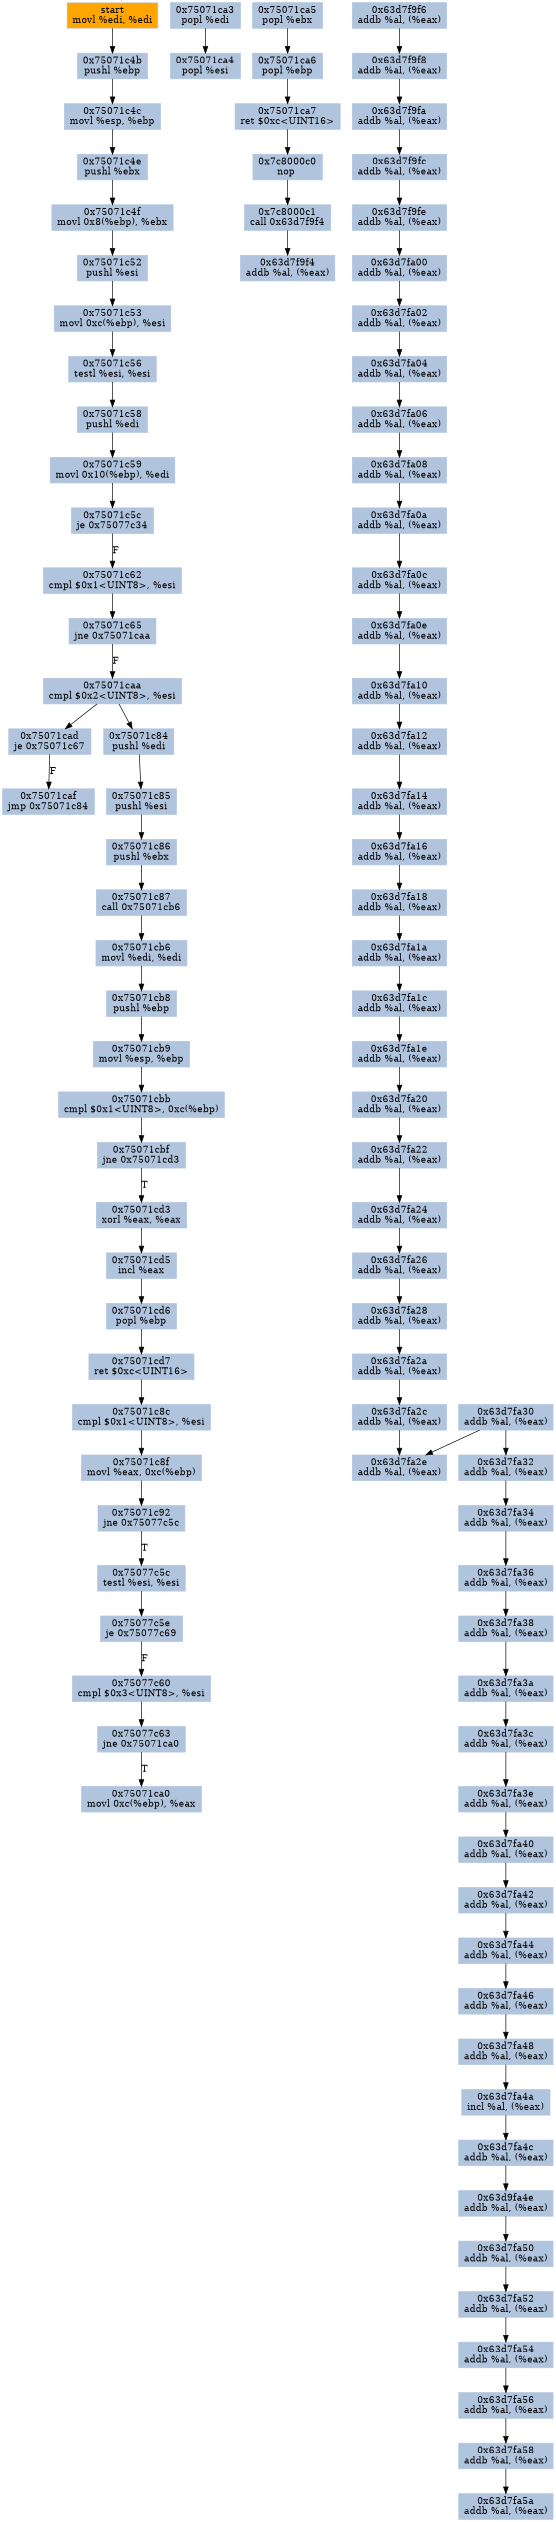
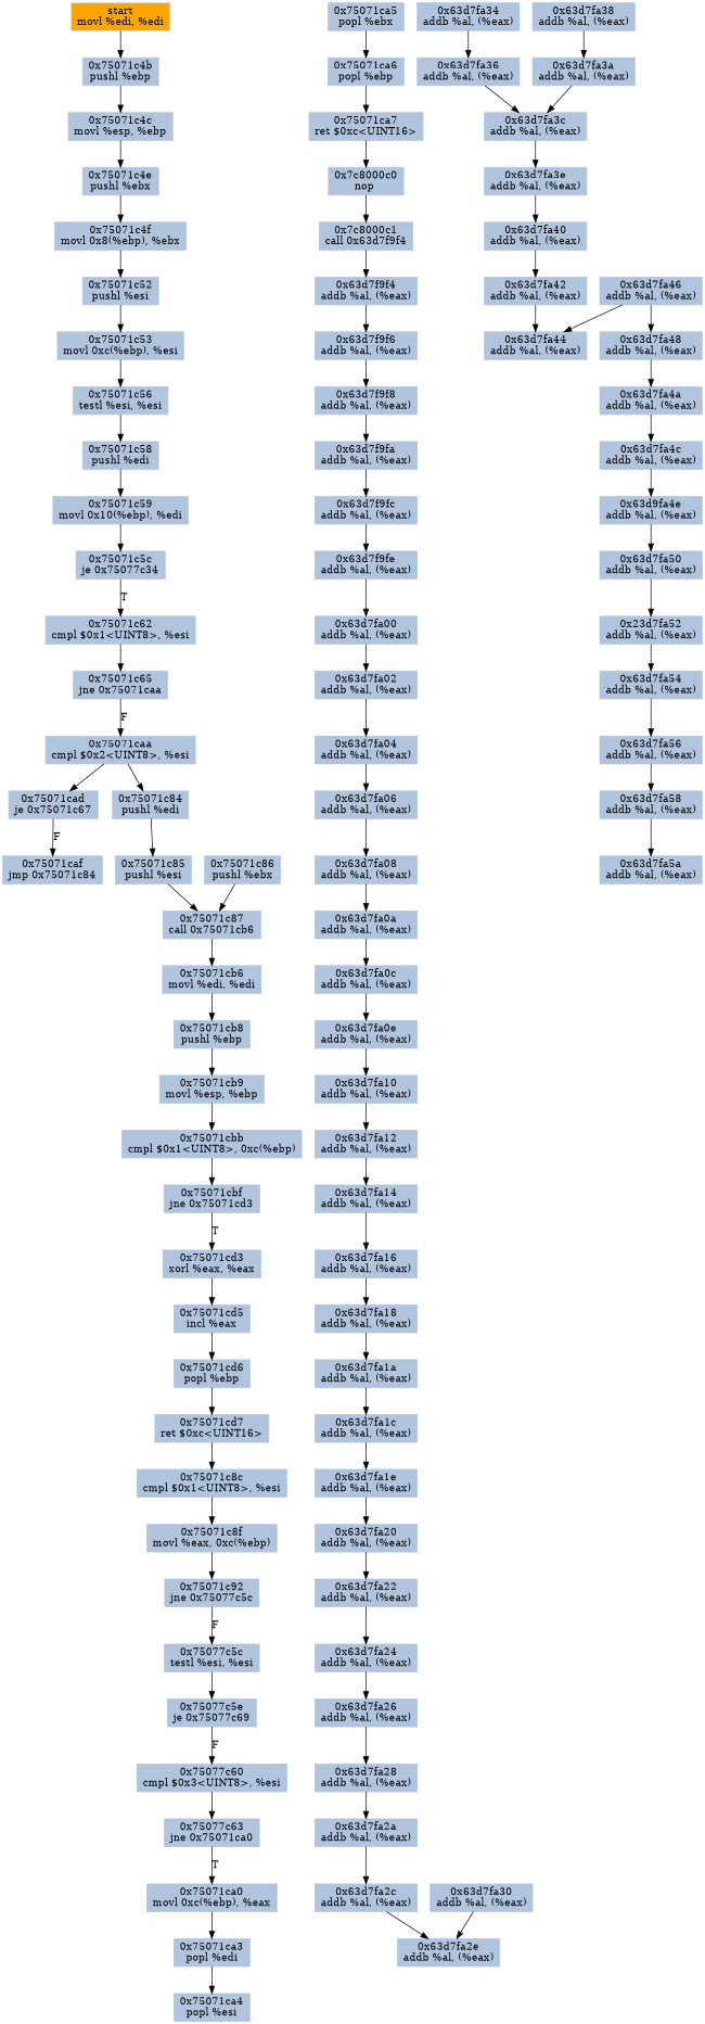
  digraph {
    node [color=lightsteelblue fillcolor=lightsteelblue shape=rectangle style=filled]
    edge [color="#000000"]
    n1 [color=lightgrey fillcolor=orange label="start\nmovl %edi, %edi"]
    n2 [label="0x75071c4b\npushl %ebp"]
    n3 [label="0x75071c4c\nmovl %esp, %ebp"]
    n4 [label="0x75071c4e\npushl %ebx"]
    n5 [label="0x75071c4f\nmovl 0x8(%ebp), %ebx"]
    n6 [label="0x75071c52\npushl %esi"]
    n7 [label="0x75071c53\nmovl 0xc(%ebp), %esi"]
    n8 [label="0x75071c56\ntestl %esi, %esi"]
    n9 [label="0x75071c58\npushl %edi"]
    n10 [label="0x75071c59\nmovl 0x10(%ebp), %edi"]
    n11 [label="0x75071c5c\nje 0x75077c34"]
    n12 [label="0x75071c62\ncmpl $0x1<UINT8>, %esi"]
    n13 [label="0x75071c65\njne 0x75071caa"]
    n14 [label="0x75071caa\ncmpl $0x2<UINT8>, %esi"]
    n15 [label="0x75071cad\nje 0x75071c67"]
    n16 [label="0x75071c84\npushl %edi"]
    n17 [label="0x75071caf\njmp 0x75071c84"]
    n18 [label="0x75071c85\npushl %esi"]
    n19 [label="0x75071c86\npushl %ebx"]
    n20 [label="0x75071c87\ncall 0x75071cb6"]
    n21 [label="0x75071cb6\nmovl %edi, %edi"]
    n22 [label="0x75071cb8\npushl %ebp"]
    n23 [label="0x75071cb9\nmovl %esp, %ebp"]
    n24 [label="0x75071cbb\ncmpl $0x1<UINT8>, 0xc(%ebp)"]
    n25 [label="0x75071cbf\njne 0x75071cd3"]
    n26 [label="0x75071cd3\nxorl %eax, %eax"]
    n27 [label="0x75071cd5\nincl %eax"]
    n28 [label="0x75071cd6\npopl %ebp"]
    n29 [label="0x75071cd7\nret $0xc<UINT16>"]
    n30 [label="0x75071c8c\ncmpl $0x1<UINT8>, %esi"]
    n31 [label="0x75071c8f\nmovl %eax, 0xc(%ebp)"]
    n32 [label="0x75071c92\njne 0x75077c5c"]
    n33 [label="0x75077c5c\ntestl %esi, %esi"]
    n34 [label="0x75077c5e\nje 0x75077c69"]
    n35 [label="0x75077c60\ncmpl $0x3<UINT8>, %esi"]
    n36 [label="0x75077c63\njne 0x75071ca0"]
    n37 [label="0x75071ca0\nmovl 0xc(%ebp), %eax"]
    n38 [label="0x75071ca3\npopl %edi"]
    n39 [label="0x75071ca4\npopl %esi"]
    n40 [label="0x75071ca5\npopl %ebx"]
    n41 [label="0x75071ca6\npopl %ebp"]
    n42 [label="0x75071ca7\nret $0xc<UINT16>"]
    n43 [label="0x7c8000c0\nnop "]
    n44 [label="0x7c8000c1\ncall 0x63d7f9f4"]
    n45 [label="0x63d7f9f4\naddb %al, (%eax)"]
    n46 [label="0x63d7f9f6\naddb %al, (%eax)"]
    n47 [label="0x63d7f9f8\naddb %al, (%eax)"]
    n48 [label="0x63d7f9fa\naddb %al, (%eax)"]
    n49 [label="0x63d7f9fc\naddb %al, (%eax)"]
    n50 [label="0x63d7f9fe\naddb %al, (%eax)"]
    n51 [label="0x63d7fa00\naddb %al, (%eax)"]
    n52 [label="0x63d7fa02\naddb %al, (%eax)"]
    n53 [label="0x63d7fa04\naddb %al, (%eax)"]
    n54 [label="0x63d7fa06\naddb %al, (%eax)"]
    n55 [label="0x63d7fa08\naddb %al, (%eax)"]
    n56 [label="0x63d7fa0a\naddb %al, (%eax)"]
    n57 [label="0x63d7fa0c\naddb %al, (%eax)"]
    n58 [label="0x63d7fa0e\naddb %al, (%eax)"]
    n59 [label="0x63d7fa10\naddb %al, (%eax)"]
    n60 [label="0x63d7fa12\naddb %al, (%eax)"]
    n61 [label="0x63d7fa14\naddb %al, (%eax)"]
    n62 [label="0x63d7fa16\naddb %al, (%eax)"]
    n63 [label="0x63d7fa18\naddb %al, (%eax)"]
    n64 [label="0x63d7fa1a\naddb %al, (%eax)"]
    n65 [label="0x63d7fa1c\naddb %al, (%eax)"]
    n66 [label="0x63d7fa1e\naddb %al, (%eax)"]
    n67 [label="0x63d7fa20\naddb %al, (%eax)"]
    n68 [label="0x63d7fa22\naddb %al, (%eax)"]
    n69 [label="0x63d7fa24\naddb %al, (%eax)"]
    n70 [label="0x63d7fa26\naddb %al, (%eax)"]
    n71 [label="0x63d7fa28\naddb %al, (%eax)"]
    n72 [label="0x63d7fa2a\naddb %al, (%eax)"]
    n73 [label="0x63d7fa2c\naddb %al, (%eax)"]
    n74 [label="0x63d7fa2e\naddb %al, (%eax)"]
    n75 [label="0x63d7fa30\naddb %al, (%eax)"]
-   n76 [label="0x63d7fa32\naddb %al, (%eax)"]
    n77 [label="0x63d7fa34\naddb %al, (%eax)"]
    n78 [label="0x63d7fa36\naddb %al, (%eax)"]
    n79 [label="0x63d7fa38\naddb %al, (%eax)"]
    n80 [label="0x63d7fa3a\naddb %al, (%eax)"]
    n81 [label="0x63d7fa3c\naddb %al, (%eax)"]
    n82 [label="0x63d7fa3e\naddb %al, (%eax)"]
    n83 [label="0x63d7fa40\naddb %al, (%eax)"]
    n84 [label="0x63d7fa42\naddb %al, (%eax)"]
    n85 [label="0x63d7fa44\naddb %al, (%eax)"]
    n86 [label="0x63d7fa46\naddb %al, (%eax)"]
    n87 [label="0x63d7fa48\naddb %al, (%eax)"]
-   n88 [label="0x63d7fa4a\nincl %al, (%eax)"]
+   n88 [label="0x63d7fa4a\naddb %al, (%eax)"]
    n89 [label="0x63d7fa4c\naddb %al, (%eax)"]
    n90 [label="0x63d9fa4e\naddb %al, (%eax)"]
    n91 [label="0x63d7fa50\naddb %al, (%eax)"]
-   n92 [label="0x63d7fa52\naddb %al, (%eax)"]
+   n92 [label="0x23d7fa52\naddb %al, (%eax)"]
    n93 [label="0x63d7fa54\naddb %al, (%eax)"]
    n94 [label="0x63d7fa56\naddb %al, (%eax)"]
    n95 [label="0x63d7fa58\naddb %al, (%eax)"]
    n96 [label="0x63d7fa5a\naddb %al, (%eax)"]
    n1 -> n2
    n2 -> n3
    n3 -> n4
    n4 -> n5
    n5 -> n6
    n6 -> n7
    n7 -> n8
    n8 -> n9
    n9 -> n10
    n10 -> n11
-   n11 -> n12 [label=F]
+   n11 -> n12 [label=T]
    n12 -> n13
    n13 -> n14 [label=F]
    n14 -> n15
    n14 -> n16
    n15 -> n17 [label=F]
    n16 -> n18
-   n18 -> n19
+   n18 -> n20
    n19 -> n20
    n20 -> n21
    n21 -> n22
    n22 -> n23
    n23 -> n24
    n24 -> n25
    n25 -> n26 [label=T]
    n26 -> n27
    n27 -> n28
    n28 -> n29
    n29 -> n30
    n30 -> n31
    n31 -> n32
-   n32 -> n33 [label=T]
+   n32 -> n33 [label=F]
    n33 -> n34
    n34 -> n35 [label=F]
    n35 -> n36
    n36 -> n37 [label=T]
+   n37 -> n38
    n38 -> n39
    n40 -> n41
    n41 -> n42
    n42 -> n43
    n43 -> n44
    n44 -> n45
+   n45 -> n46
    n46 -> n47
    n47 -> n48
    n48 -> n49
    n49 -> n50
    n50 -> n51
    n51 -> n52
    n52 -> n53
    n53 -> n54
    n54 -> n55
    n55 -> n56
    n56 -> n57
    n57 -> n58
    n58 -> n59
    n59 -> n60
    n60 -> n61
    n61 -> n62
    n62 -> n63
    n63 -> n64
    n64 -> n65
    n65 -> n66
    n66 -> n67
    n67 -> n68
    n68 -> n69
    n69 -> n70
    n70 -> n71
    n71 -> n72
    n72 -> n73
    n73 -> n74
    n75 -> n74
-   n75 -> n76
-   n76 -> n77
    n77 -> n78
-   n78 -> n79
+   n78 -> n81
    n79 -> n80
    n80 -> n81
    n81 -> n82
    n82 -> n83
    n83 -> n84
    n84 -> n85
-   n85 -> n86
+   n86 -> n85
    n86 -> n87
    n87 -> n88
    n88 -> n89
    n89 -> n90
    n90 -> n91
    n91 -> n92
    n92 -> n93
    n93 -> n94
    n94 -> n95
    n95 -> n96
  }
